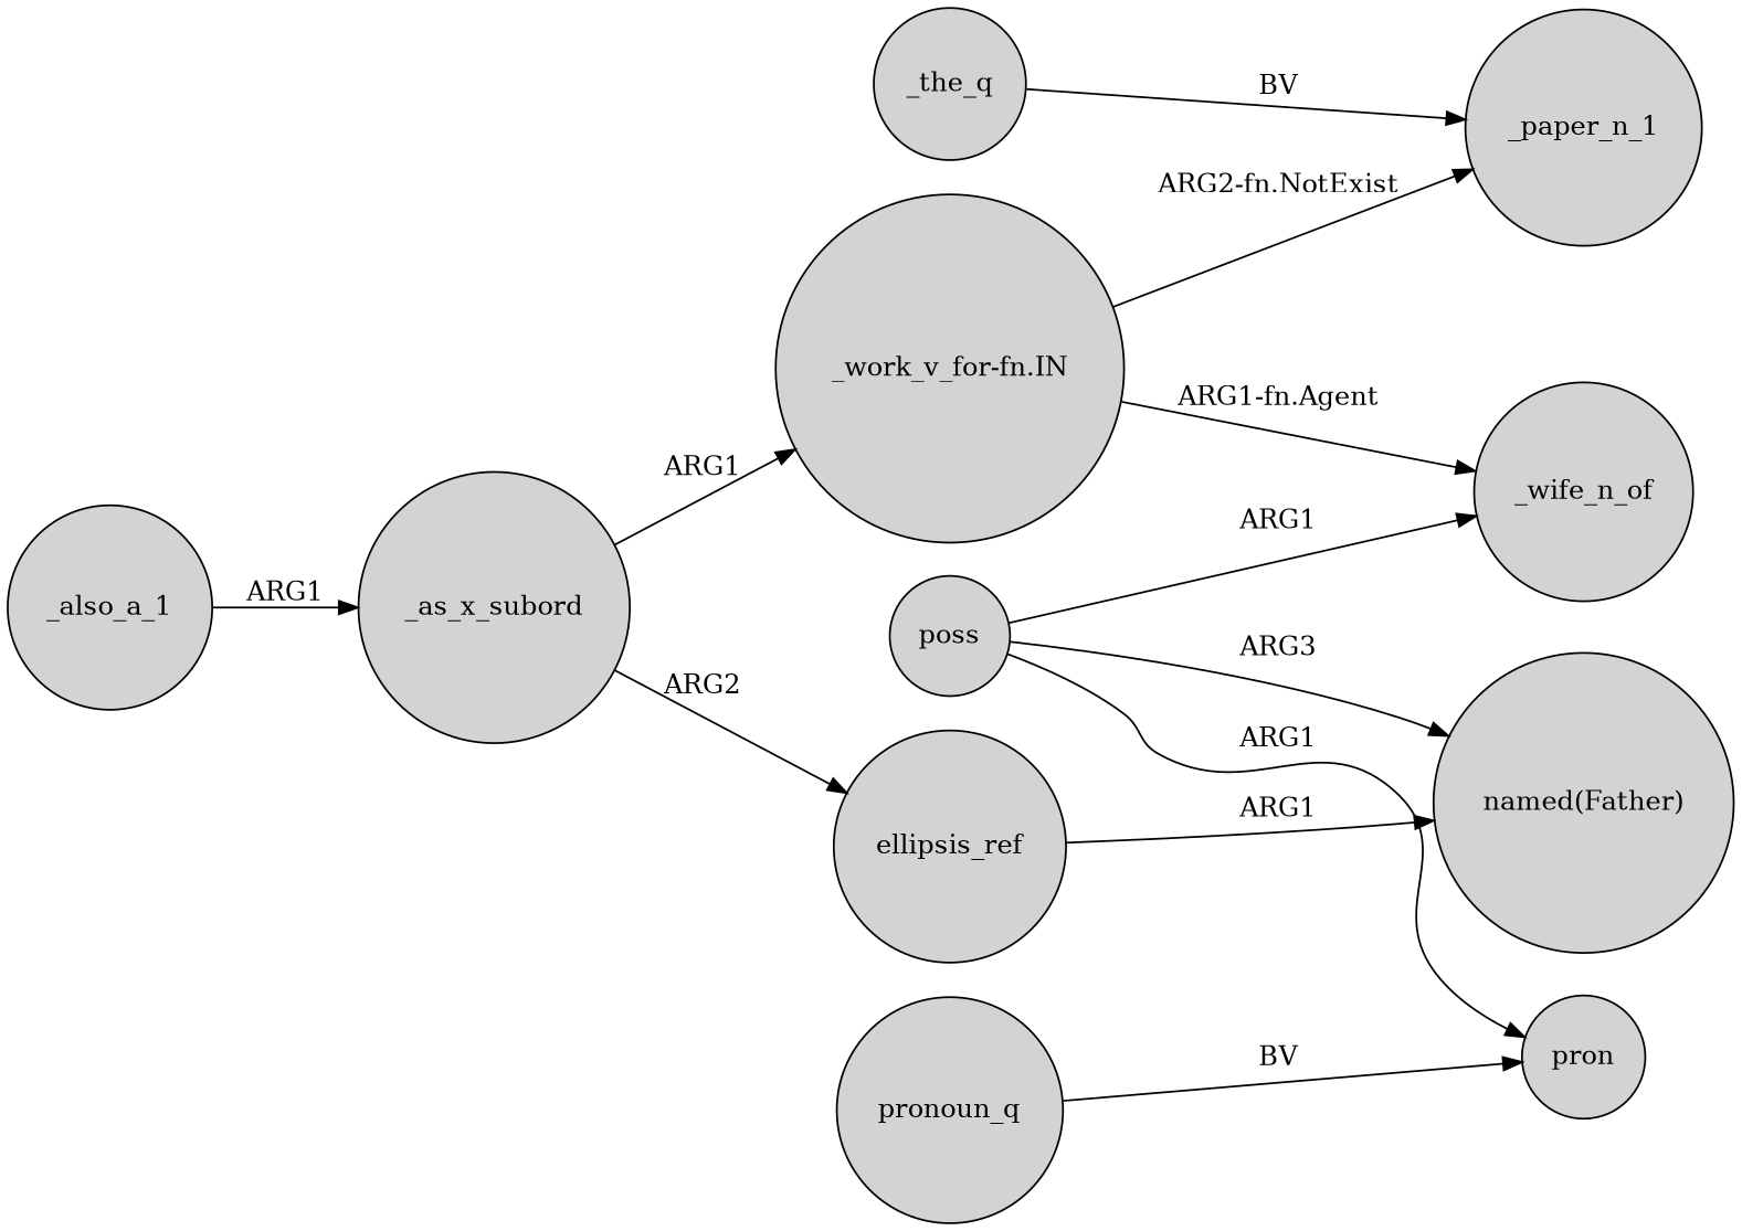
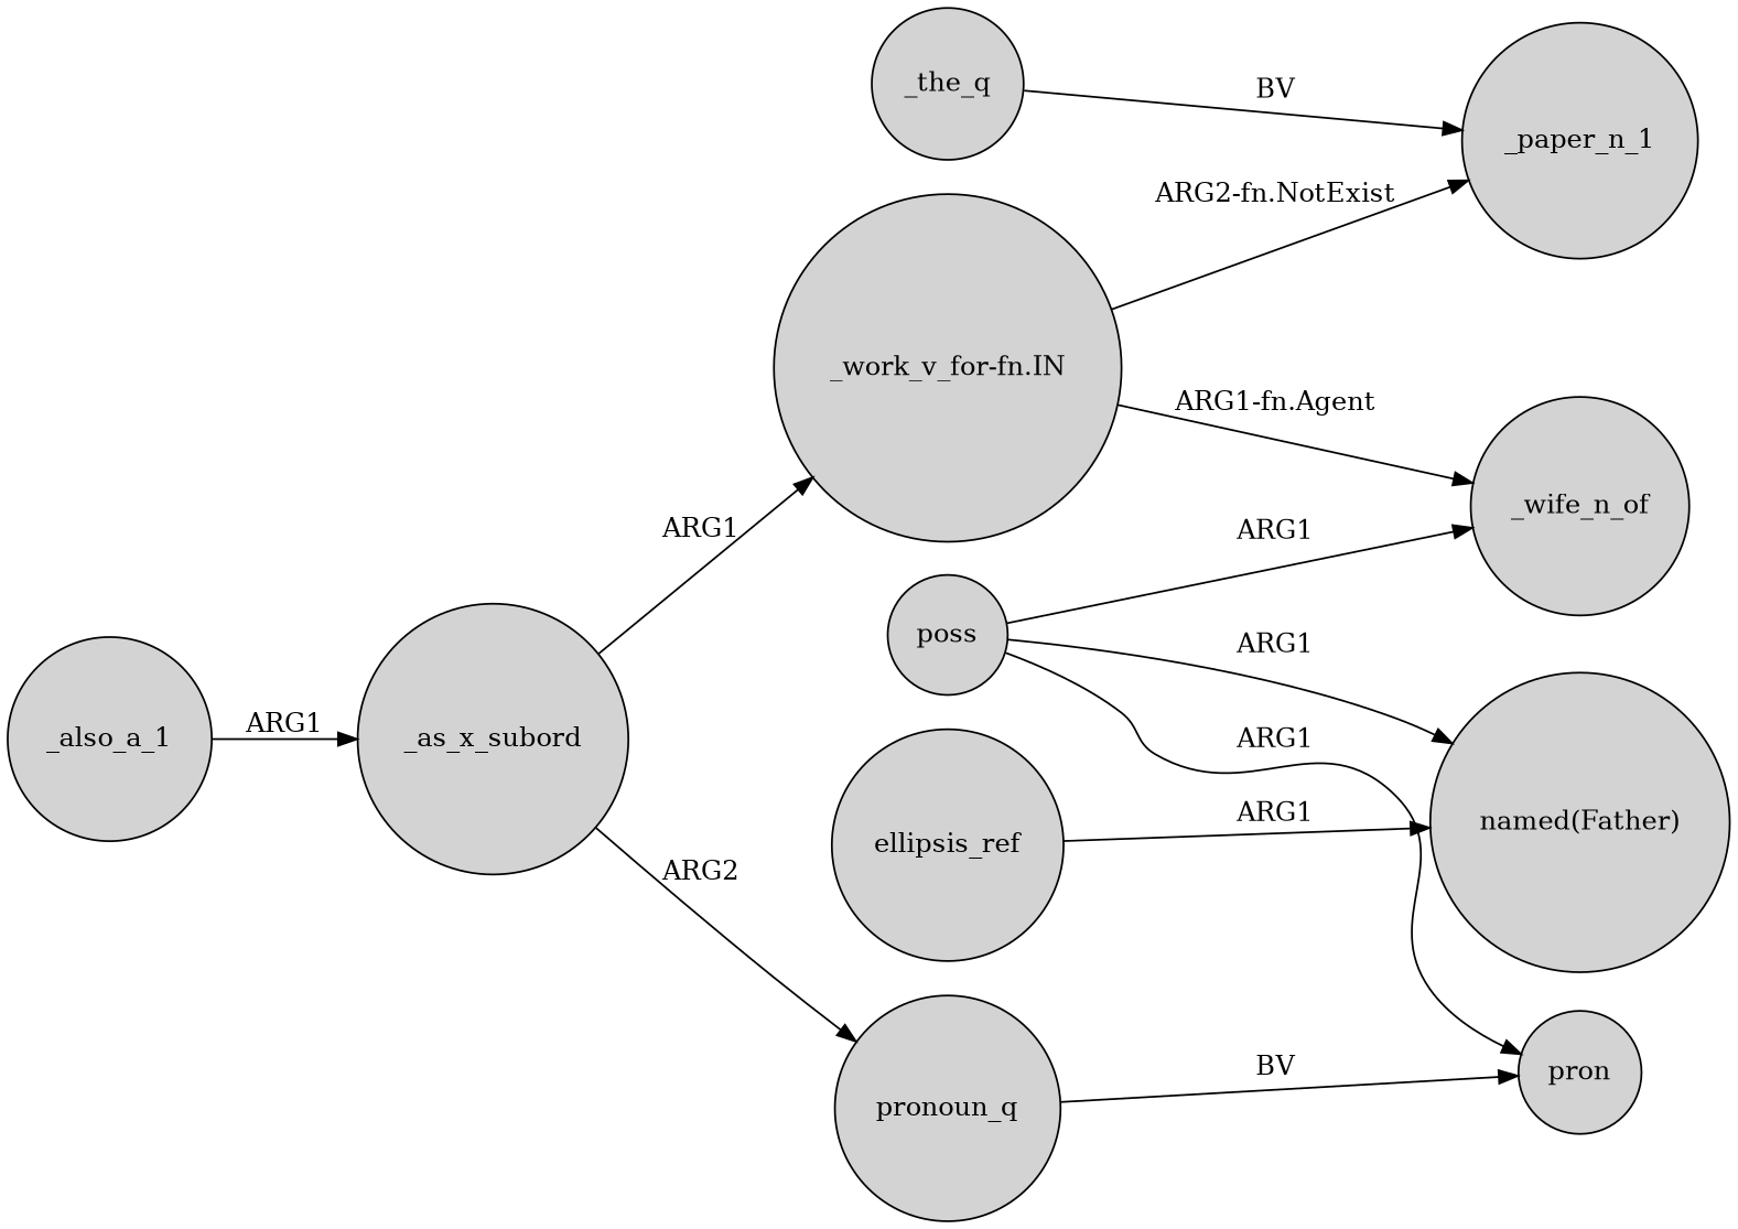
  digraph {
    rankdir=LR
    node [shape=circle style=filled]
    "_work_v_for-fn.IN"
    _paper_n_1
    _wife_n_of
    _as_x_subord
    ellipsis_ref
    "named(Father)"
    _the_q
    poss
    pron
    _also_a_1
    pronoun_q
    "_work_v_for-fn.IN" -> _paper_n_1 [label="ARG2-fn.NotExist"]
    "_work_v_for-fn.IN" -> _wife_n_of [label="ARG1-fn.Agent"]
    _as_x_subord -> "_work_v_for-fn.IN" [label=ARG1]
-   _as_x_subord -> ellipsis_ref [label=ARG2]
+   _as_x_subord -> pronoun_q [label=ARG2]
    ellipsis_ref -> "named(Father)" [label=ARG1]
    _the_q -> _paper_n_1 [label=BV]
    poss -> _wife_n_of [label=ARG1]
-   poss -> "named(Father)" [label=ARG3]
+   poss -> "named(Father)" [label=ARG1]
    poss -> pron [label=ARG1]
    _also_a_1 -> _as_x_subord [label=ARG1]
    pronoun_q -> pron [label=BV]
  }
